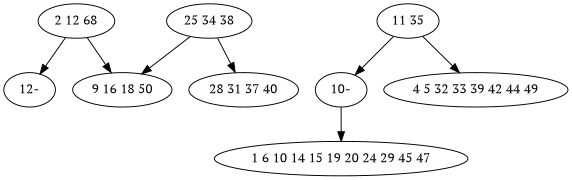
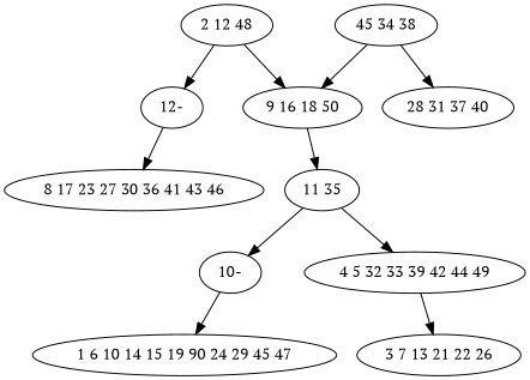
  digraph {
    fontname="PT Serif"
    node [fontname="PT Serif"]
    edge [fontname="PT Serif"]
-   n1 [label="2 12 68"]
+   n1 [label="2 12 48"]
    n2 [label="9 16 18 50"]
    n3 [label="12-"]
    n4 [label="11 35"]
-   n6 [label="25 34 38"]
+   n5 [label="8 17 23 27 30 36 41 43 46"]
+   n6 [label="45 34 38"]
    n7 [label="28 31 37 40"]
    n8 [label="10-"]
    n9 [label="4 5 32 33 39 42 44 49"]
-   n10 [label="1 6 10 14 15 19 20 24 29 45 47"]
+   n10 [label="1 6 10 14 15 19 90 24 29 45 47"]
+   n11 [label="3 7 13 21 22 26"]
    n1 -> n2
    n1 -> n3
+   n2 -> n4
+   n3 -> n5
    n4 -> n8
    n4 -> n9
    n6 -> n2
    n6 -> n7
    n8 -> n10
+   n9 -> n11
  }
